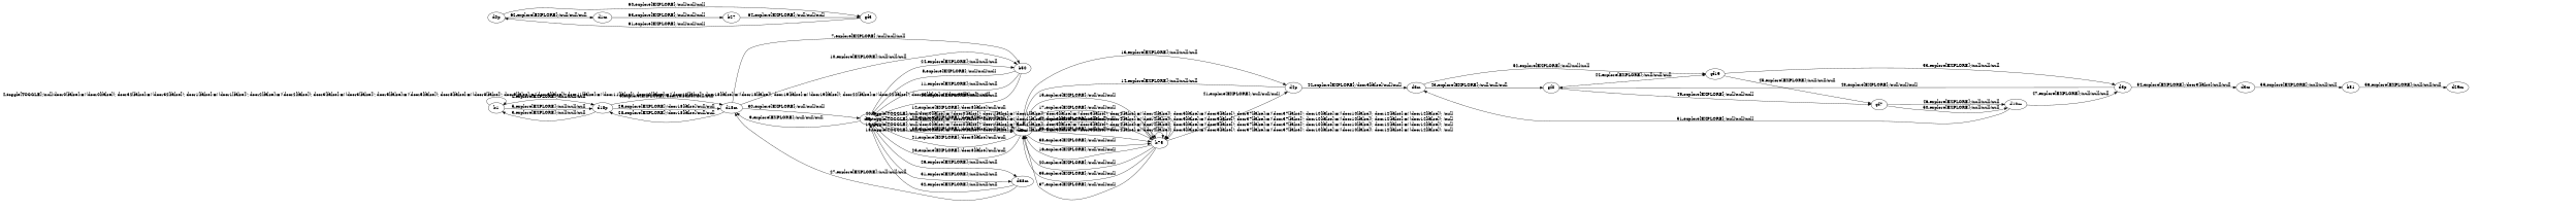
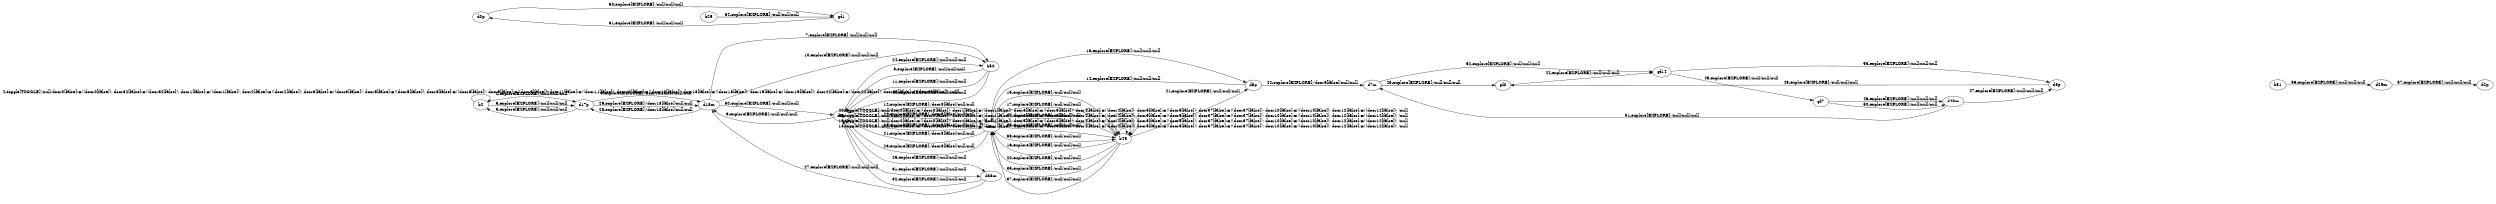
  digraph {
    rankdir=LR
-   b1
-   d18p
+   b1 [label=b2]
+   d18p [label=d17p]
    d18m
    b50
    d8p
    d8m
    d38m
-   d5p [label=d4p]
-   b45 [label=b75]
-   d5m
+   d5p
+   b45
+   d5m [label=d7m]
    gf0
-   gf14 [label=gf19]
+   gf14
    gf7
    d3p
-   d10m
-   d3m
+   d10m [label=d40m]
    n17 [label=b81]
    d29m
+   d2p
    d0p
-   gf3
-   d1m
-   b25 [label=b27]
+   gf3 [label=gf1]
+   b25
    b1 -> b1 [label="4-toggle[TOGGLE];/null/door0[false]:=!(door0[false]); door32[false]:=!(door32[false]); door1[false]:=!(door1[false]); door2[false]:=!(door2[false]); door3[false]:=!(door3[false]); door5[false]:=!(door5[false]); door8[false]:=!(door8[false]); door9[false]:=!(door9[false]); door11[false]:=!(door11[false]); door12[false]:=!(door12[false]); door18[false]:=!(door18[false]); door19[false]:=!(door19[false]); door22[false]:=!(door22[false]); door30[false]:=!(door30[false]); /null"]
    b1 -> d18p [label="2-explore[EXPLORE];/null/null/null"]
    b1 -> d18p [label="5-explore[EXPLORE];/null/null/null"]
    d18p -> b1 [label="3-explore[EXPLORE];/null/null/null"]
    d18p -> d18m [label="6-explore[EXPLORE];/door18[false]/null/null"]
    d18p -> d18m [label="29-explore[EXPLORE];/door18[false]/null/null"]
    d18m -> d18p [label="28-explore[EXPLORE];/door18[false]/null/null"]
    d18m -> b50 [label="7-explore[EXPLORE];/null/null/null"]
    d18m -> b50 [label="10-explore[EXPLORE];/null/null/null"]
    d18m -> d8p [label="30-explore[EXPLORE];/null/null/null"]
    b50 -> d8p [label="8-explore[EXPLORE];/null/null/null"]
    b50 -> d8p [label="11-explore[EXPLORE];/null/null/null"]
    b50 -> d8p [label="25-explore[EXPLORE];/null/null/null"]
    d8p -> d18m [label="9-explore[EXPLORE];/null/null/null"]
    d8p -> b50 [label="24-explore[EXPLORE];/null/null/null"]
    d8p -> d8m [label="12-explore[EXPLORE];/door8[false]/null/null"]
    d8p -> d8m [label="22-explore[EXPLORE];/door8[false]/null/null"]
    d8p -> d8m [label="33-explore[EXPLORE];/door8[false]/null/null"]
    d8p -> d38m [label="26-explore[EXPLORE];/null/null/null"]
    d8p -> d38m [label="31-explore[EXPLORE];/null/null/null"]
    d8m -> d8p [label="21-explore[EXPLORE];/door8[false]/null/null"]
    d8m -> d8p [label="23-explore[EXPLORE];/door8[false]/null/null"]
    d8m -> d5p [label="13-explore[EXPLORE];/null/null/null"]
    d8m -> b45 [label="15-explore[EXPLORE];/null/null/null"]
    d8m -> b45 [label="17-explore[EXPLORE];/null/null/null"]
    d8m -> b45 [label="34-explore[EXPLORE];/null/null/null"]
    d8m -> b45 [label="36-explore[EXPLORE];/null/null/null"]
    d8m -> b45 [label="38-explore[EXPLORE];/null/null/null"]
    d38m -> d18m [label="27-explore[EXPLORE];/null/null/null"]
    d38m -> d8p [label="32-explore[EXPLORE];/null/null/null"]
    d5p -> d8m [label="14-explore[EXPLORE];/null/null/null"]
    d5p -> d5m [label="42-explore[EXPLORE];/door5[false]/null/null"]
    b45 -> d8m [label="16-explore[EXPLORE];/null/null/null"]
    b45 -> d8m [label="20-explore[EXPLORE];/null/null/null"]
    b45 -> d8m [label="35-explore[EXPLORE];/null/null/null"]
    b45 -> d8m [label="37-explore[EXPLORE];/null/null/null"]
    b45 -> d5p [label="41-explore[EXPLORE];/null/null/null"]
    b45 -> b45 [label="18-toggle[TOGGLE];/null/door0[false]:=!(door0[false]); door1[false]:=!(door1[false]); door3[false]:=!(door3[false]); door4[false]:=!(door4[false]); door5[false]:=!(door5[false]); door37[false]:=!(door37[false]); door10[false]:=!(door10[false]); door12[false]:=!(door12[false]); /null"]
    b45 -> b45 [label="19-toggle[TOGGLE];/null/door0[false]:=!(door0[false]); door1[false]:=!(door1[false]); door3[false]:=!(door3[false]); door4[false]:=!(door4[false]); door5[false]:=!(door5[false]); door37[false]:=!(door37[false]); door10[false]:=!(door10[false]); door12[false]:=!(door12[false]); /null"]
    b45 -> b45 [label="39-toggle[TOGGLE];/null/door0[false]:=!(door0[false]); door1[false]:=!(door1[false]); door3[false]:=!(door3[false]); door4[false]:=!(door4[false]); door5[false]:=!(door5[false]); door37[false]:=!(door37[false]); door10[false]:=!(door10[false]); door12[false]:=!(door12[false]); /null"]
    b45 -> b45 [label="40-toggle[TOGGLE];/null/door0[false]:=!(door0[false]); door1[false]:=!(door1[false]); door3[false]:=!(door3[false]); door4[false]:=!(door4[false]); door5[false]:=!(door5[false]); door37[false]:=!(door37[false]); door10[false]:=!(door10[false]); door12[false]:=!(door12[false]); /null"]
    d5m -> gf0 [label="43-explore[EXPLORE];/null/null/null"]
    d5m -> gf14 [label="52-explore[EXPLORE];/null/null/null"]
    gf0 -> gf14 [label="44-explore[EXPLORE];/null/null/null"]
-   gf0 -> gf7 [label="49-explore[EXPLORE];/null/null/null"]
    gf14 -> gf7 [label="45-explore[EXPLORE];/null/null/null"]
    gf14 -> d3p [label="53-explore[EXPLORE];/null/null/null"]
    gf7 -> d10m [label="46-explore[EXPLORE];/null/null/null"]
    gf7 -> d10m [label="50-explore[EXPLORE];/null/null/null"]
    d3p -> gf0 [label="48-explore[EXPLORE];/null/null/null"]
-   d3p -> d3m [label="54-explore[EXPLORE];/door3[false]/null/null"]
    d10m -> d5m [label="51-explore[EXPLORE];/null/null/null"]
    d10m -> d3p [label="47-explore[EXPLORE];/null/null/null"]
-   d3m -> n17 [label="55-explore[EXPLORE];/null/null/null"]
    n17 -> d29m [label="56-explore[EXPLORE];/null/null/null"]
+   d29m -> d2p [label="57-explore[EXPLORE];/null/null/null"]
    d0p -> gf3 [label="60-explore[EXPLORE];/null/null/null"]
-   d0p -> d1m [label="62-explore[EXPLORE];/null/null/null"]
    gf3 -> d0p [label="61-explore[EXPLORE];/null/null/null"]
-   d1m -> b25 [label="63-explore[EXPLORE];/null/null/null"]
    b25 -> gf3 [label="64-explore[EXPLORE];/null/null/null"]
  }
